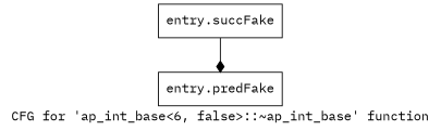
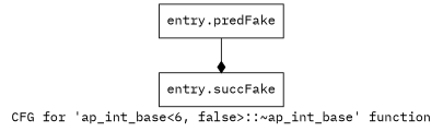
  digraph {
    label="CFG for 'ap_int_base\<6, false\>::~ap_int_base' function"
    fontname="IBM Plex Mono"
    node [shape=record fontname="IBM Plex Mono"]
    n1 [label="{entry.predFake}"]
    n2 [filename="/proj/xbuilds/2019.2_0801_1/installs/lin64/Scout/HEAD/include/ap_int_base.h" label="{entry.succFake}" linenumber=102]
-   n2 -> n1 [filename="/proj/xbuilds/2019.2_0801_1/installs/lin64/Scout/HEAD/include/ap_int_base.h" style=solid arrowhead=diamond fontname="IBM Plex Mono"]
+   n1 -> n2 [filename="/proj/xbuilds/2019.2_0801_1/installs/lin64/Scout/HEAD/include/ap_int_base.h" style=solid arrowhead=diamond fontname="IBM Plex Mono"]
  }
